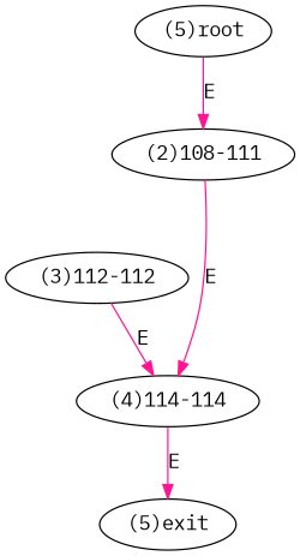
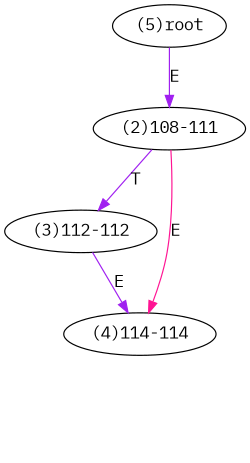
  digraph {
    fontname="IBM Plex Mono"
    node [fontname="IBM Plex Mono"]
    edge [color=deeppink fontname="IBM Plex Mono"]
    n1 [label="(5)root"]
    n2 [label="(2)108-111"]
    n3 [label="(3)112-112"]
    n4 [label="(4)114-114"]
-   n5 [label="(5)exit"]
-   n1 -> n2 [label=E]
+   n1 -> n2 [color=purple label=E]
+   n2 -> n3 [color=purple label=T]
    n2 -> n4 [label=E]
-   n3 -> n4 [label=E]
-   n4 -> n5 [label=E]
+   n3 -> n4 [color=purple label=E]
  }
